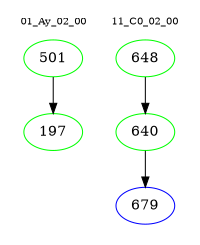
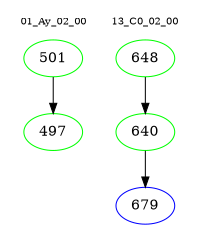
  digraph {
    node [color=green]
    edge [color=black]
    n1 [label=501]
-   n2 [label=197]
+   n2 [label=497]
    n3 [label=648]
    n4 [label=640]
    n5 [color=blue label=679]
    subgraph cluster_1 {
      color=white
      fontsize=10
      label="01_Ay_02_00"
      n1
      n2
    }
    subgraph cluster_2 {
      color=white
      fontsize=10
-     label="11_C0_02_00"
+     label="13_C0_02_00"
      n3
      n4
      n5
    }
    n1 -> n2
    n3 -> n4
    n4 -> n5
  }
